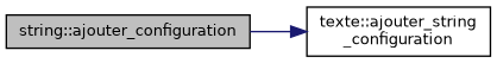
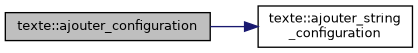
  digraph {
    rankdir=LR
    node [color=black fontname=Helvetica fontsize=10 shape=record style=filled]
-   n1 [fillcolor=grey75 fontcolor=black height=0.2 label="string::ajouter_configuration" width=0.4]
+   n1 [fillcolor=grey75 fontcolor=black height=0.2 label="texte::ajouter_configuration" width=0.4]
    n2 [fillcolor=white height=0.2 label="texte::ajouter_string\l_configuration" width=0.4]
    n1 -> n2 [color=midnightblue fontname=Helvetica fontsize=10 labelfontname=Helvetica labelfontsize=10 style=solid]
  }
